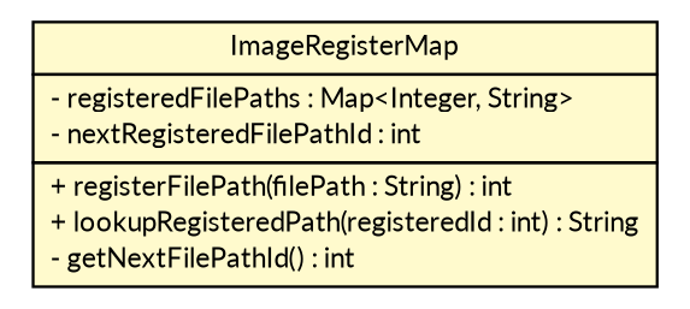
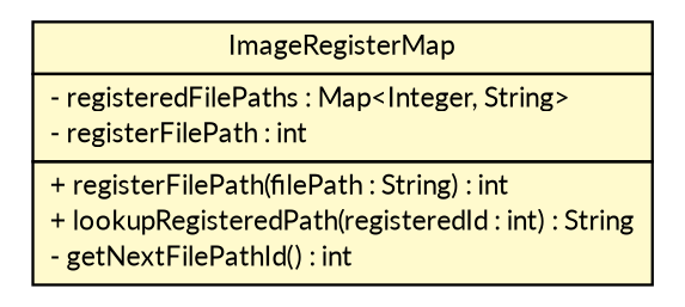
  digraph {
    fontname=Lato
-   n1 [fontcolor=black fontname=Lato fontsize=10.0 label=<<table border="0" cellborder="1" cellspacing="0" cellpadding="2" port="p" bgcolor="lemonChiffon" href="./ImageRegisterMap.html"> 		<tr><td><table border="0" cellspacing="0" cellpadding="1"> 			<tr><td> ImageRegisterMap </td></tr> 		</table></td></tr> 		<tr><td><table border="0" cellspacing="0" cellpadding="1"> 			<tr><td align="left"> - registeredFilePaths : Map&lt;Integer, String&gt; </td></tr> 			<tr><td align="left"> - nextRegisteredFilePathId : int </td></tr> 		</table></td></tr> 		<tr><td><table border="0" cellspacing="0" cellpadding="1"> 			<tr><td align="left"> + registerFilePath(filePath : String) : int </td></tr> 			<tr><td align="left"> + lookupRegisteredPath(registeredId : int) : String </td></tr> 			<tr><td align="left"> - getNextFilePathId() : int </td></tr> 		</table></td></tr> 		</table>> shape=plaintext]
+   n1 [fontcolor=black fontname=Lato fontsize=10.0 label=<<table border="0" cellborder="1" cellspacing="0" cellpadding="2" port="p" bgcolor="lemonChiffon" href="./ImageRegisterMap.html"> 		<tr><td><table border="0" cellspacing="0" cellpadding="1"> 			<tr><td> ImageRegisterMap </td></tr> 		</table></td></tr> 		<tr><td><table border="0" cellspacing="0" cellpadding="1"> 			<tr><td align="left"> - registeredFilePaths : Map&lt;Integer, String&gt; </td></tr> 			<tr><td align="left"> - registerFilePath : int </td></tr> 		</table></td></tr> 		<tr><td><table border="0" cellspacing="0" cellpadding="1"> 			<tr><td align="left"> + registerFilePath(filePath : String) : int </td></tr> 			<tr><td align="left"> + lookupRegisteredPath(registeredId : int) : String </td></tr> 			<tr><td align="left"> - getNextFilePathId() : int </td></tr> 		</table></td></tr> 		</table>> shape=plaintext]
  }
